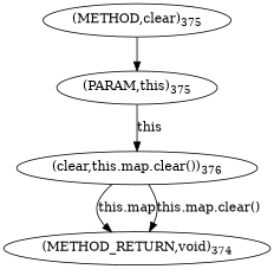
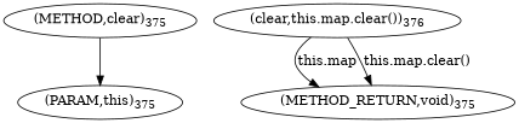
  digraph {
    n1 [label=<(METHOD,clear)<SUB>375</SUB>>]
    n2 [label=<(PARAM,this)<SUB>375</SUB>>]
    n3 [label=<(clear,this.map.clear())<SUB>376</SUB>>]
-   n4 [label=<(METHOD_RETURN,void)<SUB>374</SUB>>]
+   n4 [label=<(METHOD_RETURN,void)<SUB>375</SUB>>]
    n1 -> n2
-   n2 -> n3 [label=this]
    n3 -> n4 [label="this.map"]
    n3 -> n4 [label="this.map.clear()"]
  }
